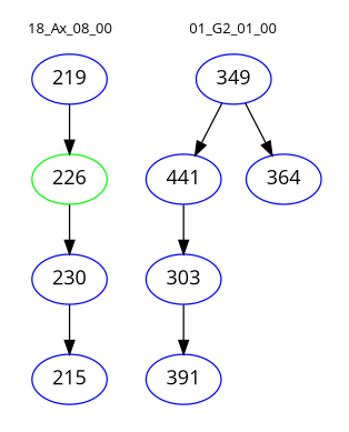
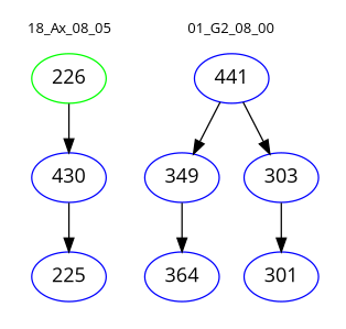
  digraph {
    fontname="Open Sans"
    node [color=blue fontname="Open Sans"]
    edge [color=black fontname="Open Sans"]
-   n1 [label=219]
    n2 [color=green label=226]
-   n3 [label=230]
-   n4 [label=215]
+   n3 [label=430]
+   n4 [label=225]
    n5 [label=349]
    n6 [label=441]
    n7 [label=364]
    n8 [label=303]
-   n9 [label=391]
+   n9 [label=301]
    subgraph cluster_1 {
      color=white
      fontsize=10
-     label="18_Ax_08_00"
-     n1
+     label="18_Ax_08_05"
      n2
      n3
      n4
    }
    subgraph cluster_2 {
      color=white
      fontsize=10
-     label="01_G2_01_00"
+     label="01_G2_08_00"
      n5
      n6
      n7
      n8
      n9
    }
-   n1 -> n2
    n2 -> n3
    n3 -> n4
-   n5 -> n6
+   n6 -> n5
    n5 -> n7
    n6 -> n8
    n8 -> n9
  }
